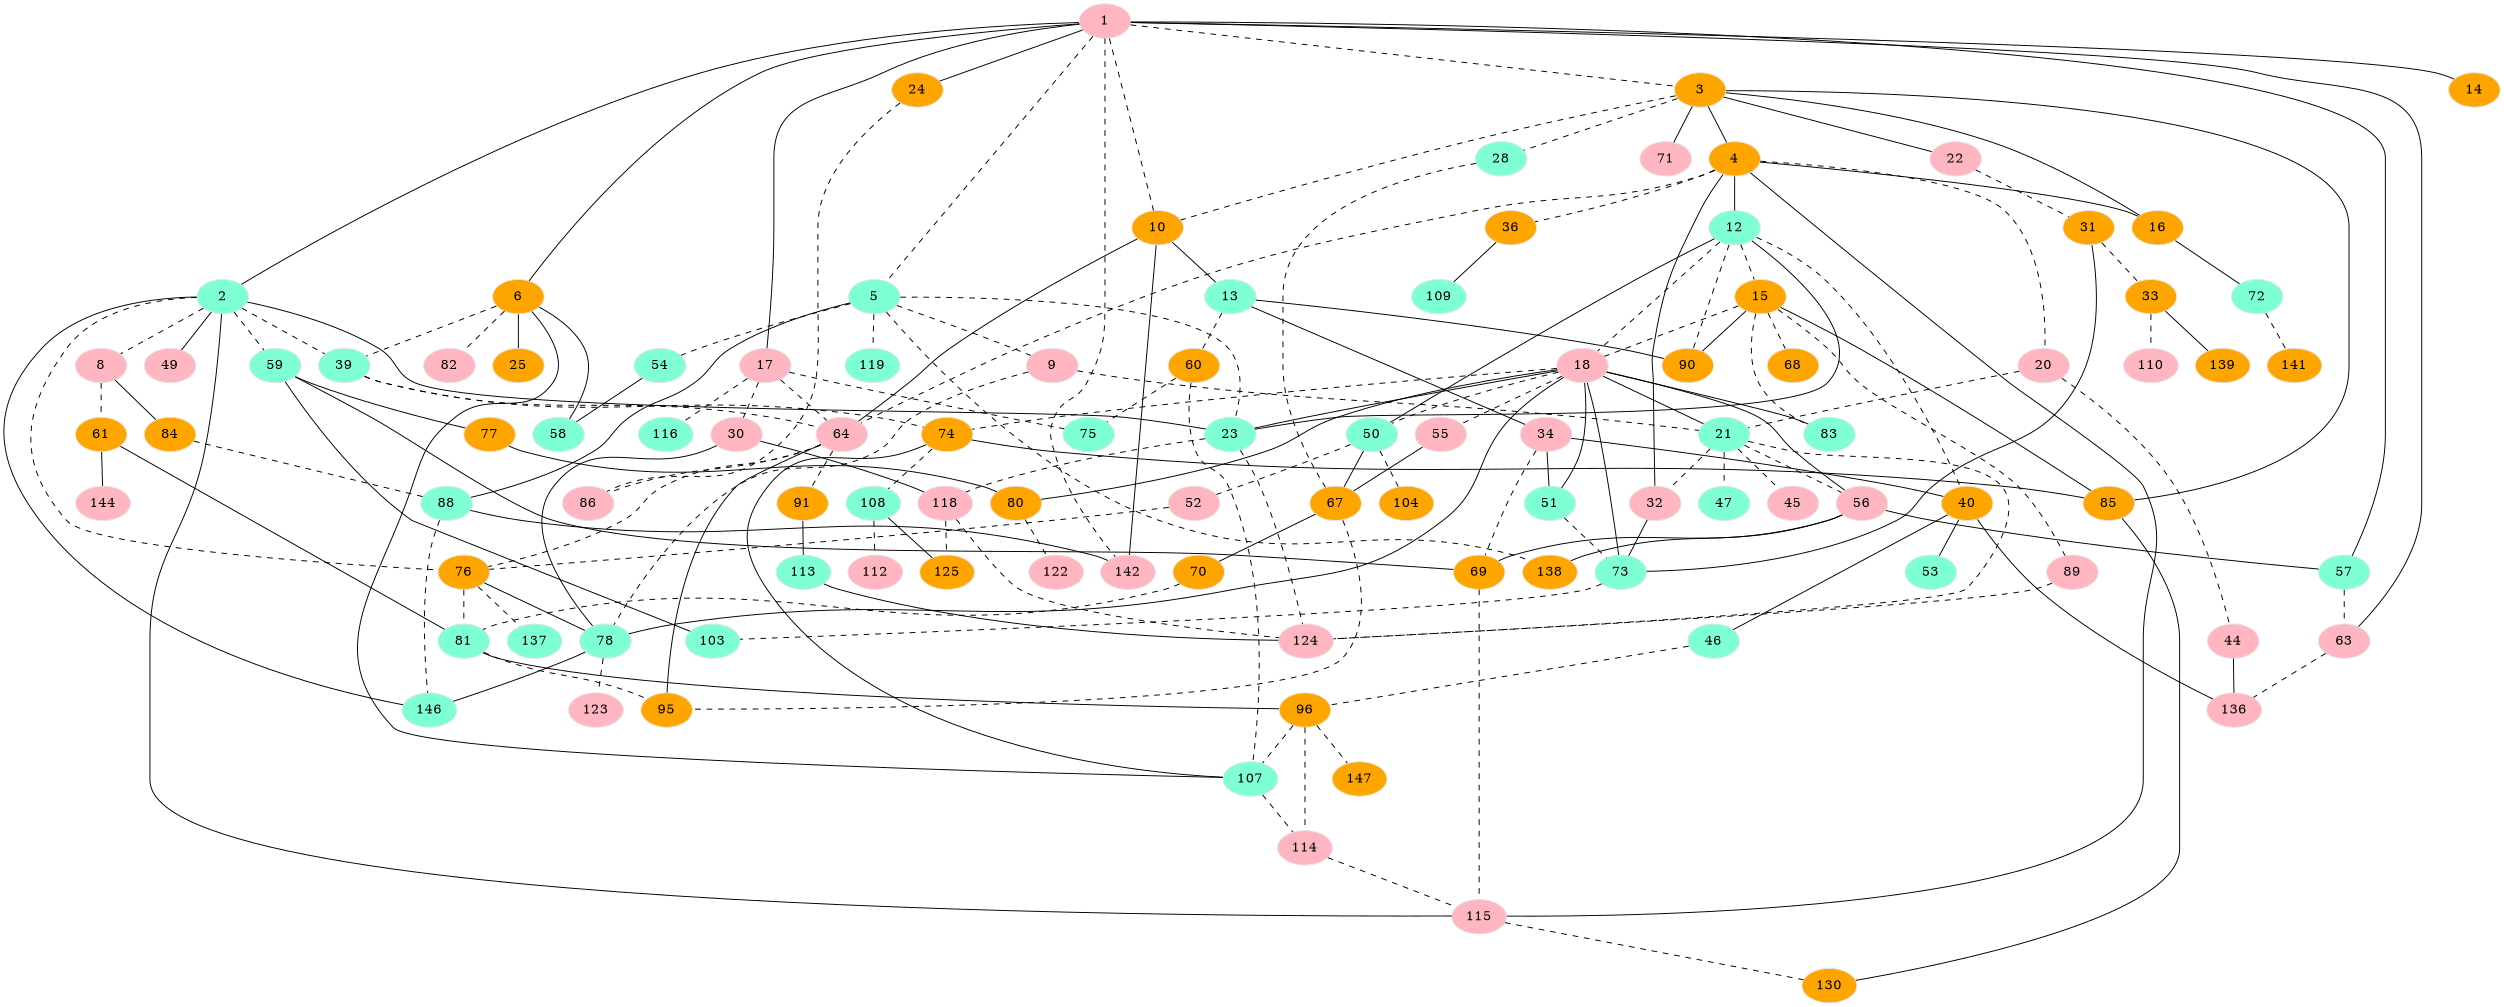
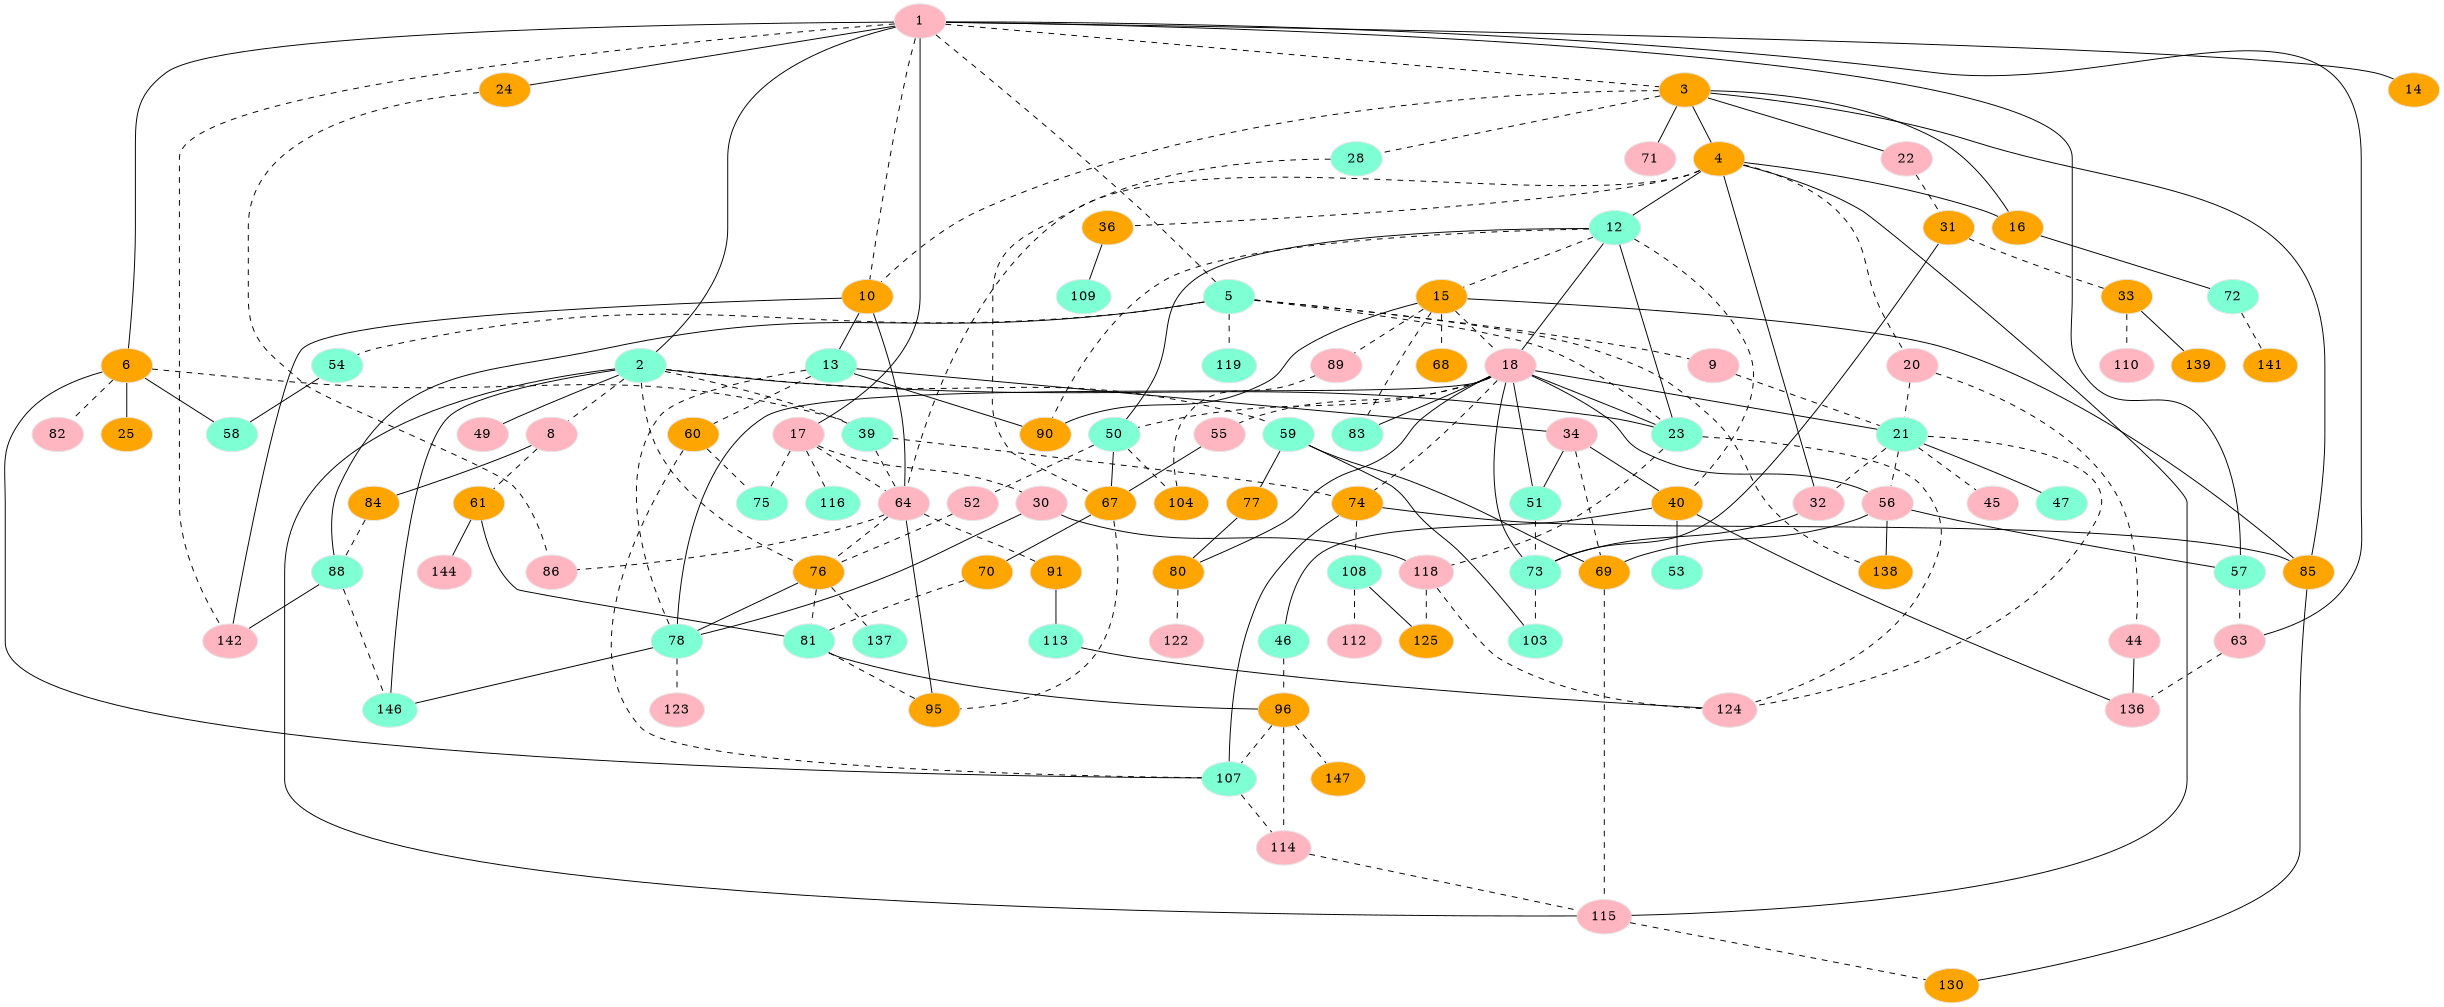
  graph {
    node [color=gray90 fillcolor=orange style=filled]
    edge [style=dashed]
    1 [fillcolor=lightpink super="+62"]
    2 [fillcolor=aquamarine super="+106"]
    3 [super="+11"]
    5 [fillcolor=aquamarine super="+48"]
    6 [super="+7"]
    10 [super="+26"]
    14
    17 [fillcolor=lightpink super="+105"]
    24
    57 [fillcolor=aquamarine super="+79"]
    63 [fillcolor=lightpink super="+98"]
    142 [fillcolor=lightpink]
    8 [fillcolor=lightpink super="+97"]
    23 [fillcolor=aquamarine super="+37"]
    39 [fillcolor=aquamarine super="+111"]
    49 [fillcolor=lightpink]
    59 [fillcolor=aquamarine]
    76 [super="+117"]
    115 [fillcolor=lightpink]
    146 [fillcolor=aquamarine]
    4 [super="+29"]
    16 [super="+19"]
    22 [fillcolor=lightpink]
    28 [fillcolor=aquamarine]
    71 [fillcolor=lightpink]
    85
    9 [fillcolor=lightpink super="+42"]
    54 [fillcolor=aquamarine]
    88 [fillcolor=aquamarine super="+93"]
    119 [fillcolor=aquamarine]
    138
    25
    58 [fillcolor=aquamarine]
    82 [fillcolor=lightpink]
    107 [fillcolor=aquamarine super="+132"]
    64 [fillcolor=lightpink super="+66"]
    13 [fillcolor=aquamarine]
    30 [fillcolor=lightpink]
    75 [fillcolor=aquamarine]
    116 [fillcolor=aquamarine]
    86 [fillcolor=lightpink]
    136 [fillcolor=lightpink]
    61
    84
    124 [fillcolor=lightpink super="+128"]
    118 [fillcolor=lightpink]
    74 [super="+92"]
    69
    77
    103 [fillcolor=aquamarine]
    78 [fillcolor=aquamarine super="+127"]
    81 [fillcolor=aquamarine super="+87"]
    137 [fillcolor=aquamarine]
    130
    12 [fillcolor=aquamarine super="+131"]
    20 [fillcolor=lightpink]
    32 [fillcolor=lightpink super="+100"]
    36
    72 [fillcolor=aquamarine super="+135"]
    31 [super="+35"]
    67 [super="+120"]
    15 [super="+43"]
    18 [fillcolor=lightpink super="+38"]
    40 [super="+41"]
    50 [fillcolor=aquamarine super="+126"]
    90 [super="+94"]
    21 [fillcolor=aquamarine super="+27"]
    44 [fillcolor=lightpink super="+121"]
    73 [fillcolor=aquamarine super="+99"]
    109 [fillcolor=aquamarine]
    91
    95
    114 [fillcolor=lightpink]
    144 [fillcolor=lightpink]
    56 [fillcolor=lightpink super="+65"]
    45 [fillcolor=lightpink]
    47 [fillcolor=aquamarine]
    34 [fillcolor=lightpink super="+101"]
    60 [super="+129"]
    68
    83 [fillcolor=aquamarine]
    89 [fillcolor=lightpink]
    51 [fillcolor=aquamarine super="+102"]
    55 [fillcolor=lightpink super="+145"]
    80 [super="+133"]
    46 [fillcolor=aquamarine]
    53 [fillcolor=aquamarine]
    52 [fillcolor=lightpink]
    104
    123 [fillcolor=lightpink]
    141
    108 [fillcolor=aquamarine]
    122 [fillcolor=lightpink super="+143"]
    33
    125 [super="+140"]
    70
    110 [fillcolor=lightpink]
    139
    96 [super="+134"]
    147
    113 [fillcolor=aquamarine]
    112 [fillcolor=lightpink]
    1 -- 2 [style=solid]
    1 -- 3
    1 -- 5
    1 -- 6 [style=solid]
    1 -- 10
    1 -- 14 [style=solid]
    1 -- 17 [style=solid]
    1 -- 24 [style=solid]
    1 -- 57 [style=solid]
    1 -- 63 [style=solid]
    1 -- 142
    2 -- 8
    2 -- 23 [style=solid]
    2 -- 39
    2 -- 49 [style=solid]
    2 -- 59
    2 -- 76
    2 -- 115 [style=solid]
    2 -- 146 [style=solid]
    3 -- 10
    3 -- 4 [style=solid]
    3 -- 16 [style=solid]
    3 -- 22 [style=solid]
    3 -- 28
    3 -- 71 [style=solid]
    3 -- 85 [style=solid]
    5 -- 23
    5 -- 9
    5 -- 54
    5 -- 88 [style=solid]
    5 -- 119
    5 -- 138
    6 -- 39
    6 -- 25 [style=solid weight=2]
    6 -- 58 [style=solid]
    6 -- 82
    6 -- 107 [style=solid]
    10 -- 142 [style=solid]
    10 -- 64 [style=solid]
    10 -- 13 [style=solid]
    17 -- 64
    17 -- 30
    17 -- 75
    17 -- 116
    24 -- 86
    57 -- 63
    63 -- 136
    8 -- 61
    8 -- 84 [style=solid]
    23 -- 124
    23 -- 118
    39 -- 64
    39 -- 74
    59 -- 69 [style=solid]
    59 -- 77 [style=solid]
    59 -- 103 [style=solid]
    76 -- 78 [style=solid]
    76 -- 81
    76 -- 137
    115 -- 130
    4 -- 115 [style=solid]
    4 -- 16 [style=solid]
    4 -- 64
    4 -- 12 [style=solid weight=2]
    4 -- 20
    4 -- 32 [style=solid]
    4 -- 36
    16 -- 72 [style=solid]
    22 -- 31
    28 -- 67
    85 -- 130 [style=solid]
    9 -- 21
    54 -- 58 [style=solid]
    88 -- 142 [style=solid]
    88 -- 146
    107 -- 114
    64 -- 76
    64 -- 86
    64 -- 91
    64 -- 95 [style=solid]
-   9 -- 78
+   13 -- 78
    13 -- 90 [style=solid]
    13 -- 34 [style=solid]
    13 -- 60
    30 -- 118 [style=solid]
    30 -- 78 [style=solid]
    61 -- 81 [style=solid]
    61 -- 144 [style=solid]
    84 -- 88
    118 -- 124
    118 -- 125
    74 -- 85 [style=solid]
    74 -- 107 [style=solid]
    74 -- 108
    69 -- 115
    77 -- 80 [style=solid]
    78 -- 146 [style=solid]
    78 -- 123
    81 -- 95
    81 -- 96 [style=solid]
    12 -- 23 [style=solid]
    12 -- 15
-   12 -- 18
+   12 -- 18 [style=solid]
    12 -- 40
    12 -- 50 [style=solid]
    12 -- 90
    20 -- 21
    20 -- 44
    32 -- 73 [style=solid]
    36 -- 109 [style=solid]
    72 -- 141
    31 -- 73 [style=solid]
    31 -- 33
    67 -- 95
    67 -- 70 [style=solid]
    15 -- 85 [style=solid]
    15 -- 18
    15 -- 90 [style=solid]
    15 -- 68
    15 -- 83
    15 -- 89
    18 -- 23 [style=solid]
    18 -- 74
    18 -- 78 [style=solid]
    18 -- 50
    18 -- 21 [style=solid]
    18 -- 73 [style=solid]
    18 -- 56 [style=solid]
    18 -- 83 [style=solid]
    18 -- 51 [style=solid]
    18 -- 55
    18 -- 80 [style=solid]
    40 -- 136 [style=solid]
    40 -- 46 [style=solid]
    40 -- 53 [style=solid]
    50 -- 67 [style=solid]
    50 -- 52
    50 -- 104
    21 -- 124
    21 -- 32
    21 -- 56
    21 -- 45
-   21 -- 47
+   21 -- 47 [style=solid]
    44 -- 136 [style=solid]
    73 -- 103
    91 -- 113 [style=solid]
    114 -- 115
    56 -- 57 [style=solid]
    56 -- 138 [style=solid]
    56 -- 69 [style=solid]
    34 -- 69
    34 -- 40 [style=solid]
    34 -- 51 [style=solid]
    60 -- 107
    60 -- 75
-   89 -- 124
+   89 -- 104
    51 -- 73
    55 -- 67 [style=solid]
    80 -- 122
    46 -- 96
    52 -- 76
    108 -- 125 [style=solid]
    108 -- 112
    33 -- 110
    33 -- 139 [style=solid]
    70 -- 81
    96 -- 107
    96 -- 114
    96 -- 147
    113 -- 124 [style=solid]
  }
